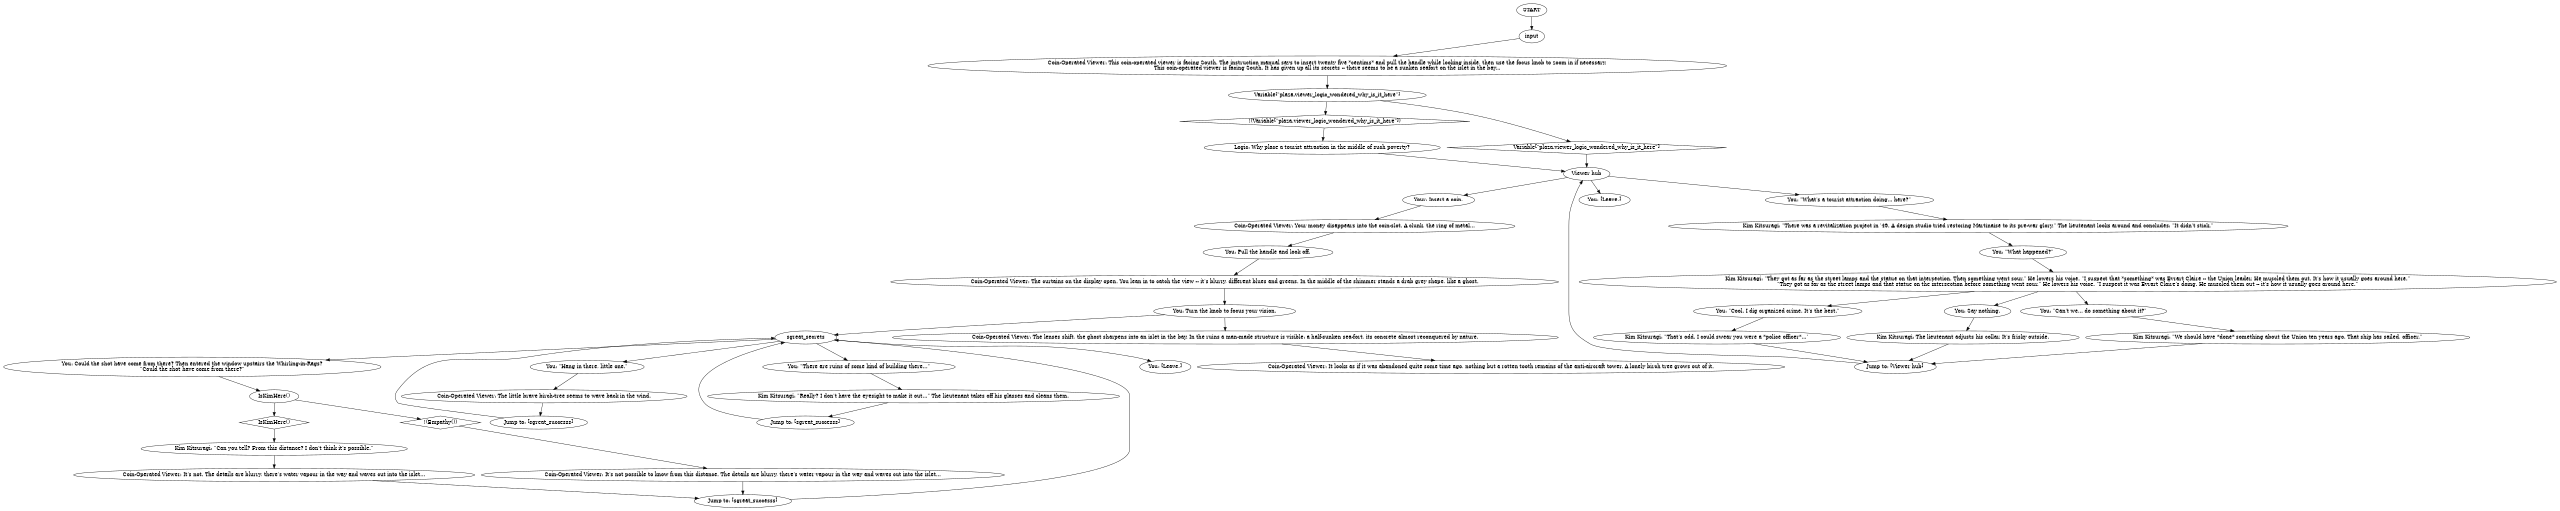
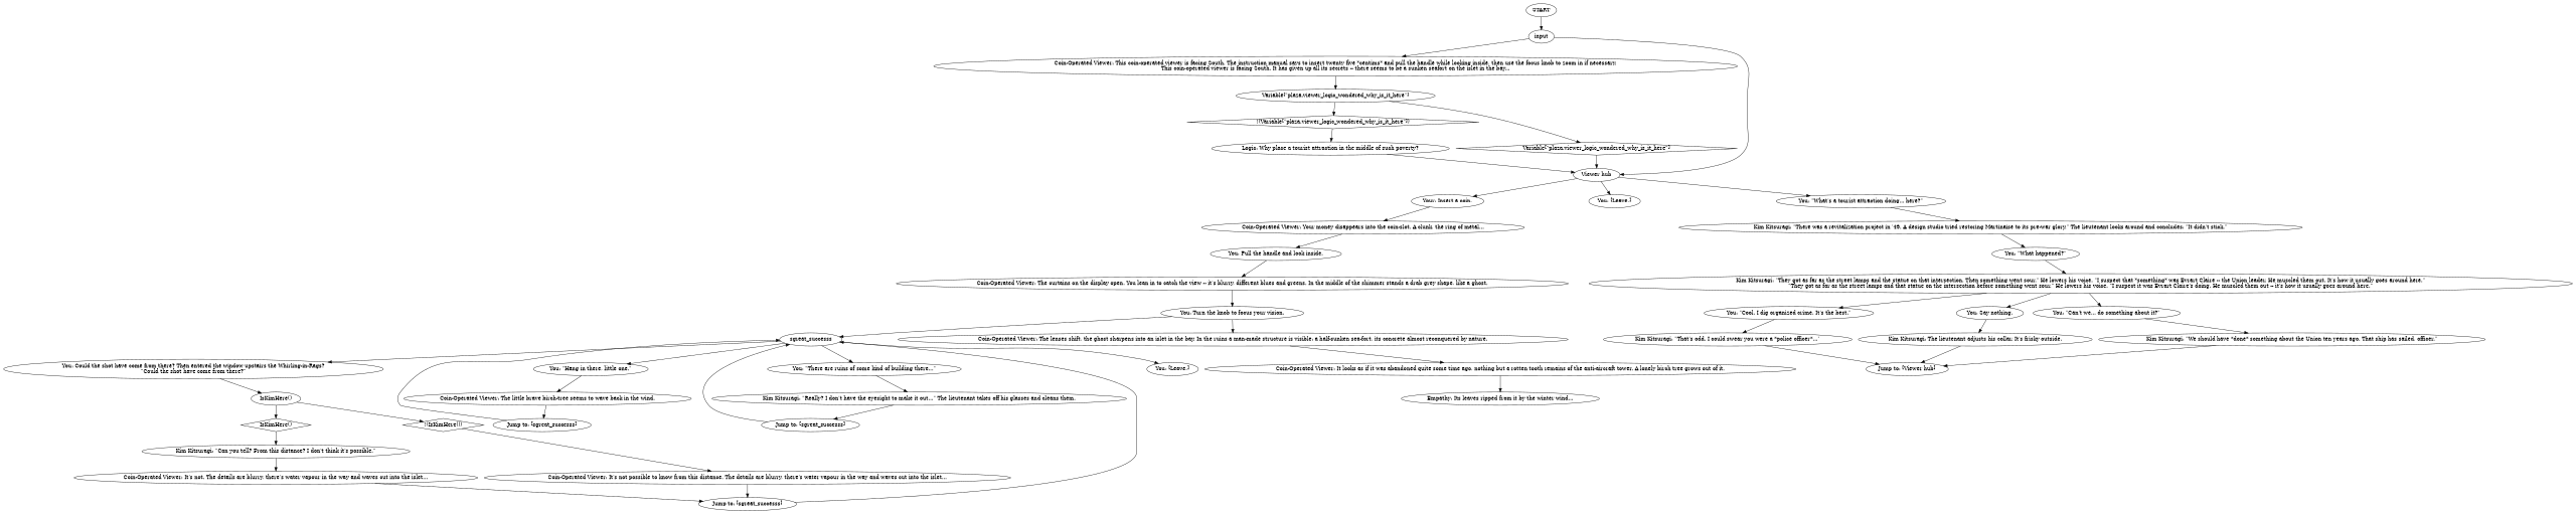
  digraph {
    n1 [label=START]
    n2 [label=input]
    n3 [label="Coin-Operated Viewer: This coin-operated viewer is facing South. The instruction manual says to insert twenty five *centims* and pull the handle while looking inside, then use the focus knob to zoom in if necessary.\nThis coin-operated viewer is facing South. It has given up all its secrets -- there seems to be a sunken seafort on the islet in the bay..."]
    n4 [label="Variable[\"plaza.viewer_logic_wondered_why_is_it_here\"]"]
    n5 [label="You: [Leave.]"]
    n6 [label="Viewer hub"]
    n7 [label="Your: Insert a coin."]
    n8 [label="You: \"What's a tourist attraction doing... here?\""]
    n9 [label="You: [Leave.]"]
    n10 [label="Coin-Operated Viewer: Your money disappears into the coin-slot. A clunk, the ring of metal..."]
    n11 [label="Kim Kitsuragi: \"There was a revitalization project in '49. A design studio tried restoring Martinaise to its pre-war glory.\" The lieutenant looks around and concludes: \"It didn't stick.\""]
    n12 [label="Variable[\"plaza.viewer_logic_wondered_why_is_it_here\"]" shape=diamond]
    n13 [label="!(Variable[\"plaza.viewer_logic_wondered_why_is_it_here\"])" shape=diamond]
    n14 [label="Logic: Why place a tourist attraction in the middle of such poverty?"]
    n15 [label="You: Could the shot have come from there? Then entered the window upstairs the Whirling-in-Rags?\n\"Could the shot have come from there?\""]
    n16 [label="IsKimHere()"]
    n17 [label="IsKimHere()" shape=diamond]
-   n18 [label="!(Empathy())" shape=diamond]
-   n19 [label="You: Pull the handle and look off."]
+   n18 [label="!(IsKimHere())" shape=diamond]
+   n19 [label="You: Pull the handle and look inside."]
    n20 [label="You: \"What happened?\""]
    n21 [label="Coin-Operated Viewer: It's not possible to know from this distance. The details are blurry, there's water vapour in the way and waves cut into the islet..."]
    n22 [label="Jump to: [sgreat_successs]"]
-   n23 [label=sgreat_secrets]
+   n23 [label=sgreat_successs]
    n24 [label="Kim Kitsuragi: \"That's odd. I could swear you were a *police officer*...\""]
    n25 [label="Jump to: [Viewer hub]"]
    n26 [label="Coin-Operated Viewer: The curtains on the display open. You lean in to catch the view -- it's blurry, different blues and greens. In the middle of the shimmer stands a drab grey shape, like a ghost."]
    n27 [label="Kim Kitsuragi: \"Really? I don't have the eyesight to make it out...\" The lieutenant takes off his glasses and cleans them."]
    n28 [label="Jump to: [sgreat_successs]"]
    n29 [label="You: \"Can't we... do something about it?\""]
    n30 [label="Kim Kitsuragi: \"We should have *done* something about the Union ten years ago. That ship has sailed, officer.\""]
    n31 [label="Kim Kitsuragi: \"Can you tell? From this distance? I don't think it's possible.\""]
    n32 [label="Coin-Operated Viewer: It's not. The details are blurry, there's water vapour in the way and waves cut into the islet..."]
    n33 [label="Kim Kitsuragi: \"They got as far as the street lamps and the statue on that intersection. Then something went sour.\" He lowers his voice. \"I suspect that *something* was Evrart Claire -- the Union leader. He muscled them out. It's how it usually goes around here.\"\n\"They got as far as the street lamps and that statue on the intersection before something went sour.\" He lowers his voice. \"I suspect it was Evrart Claire's doing. He muscled them out -- it's how it usually goes around here.\""]
    n34 [label="You: \"Cool. I dig organized crime. It's the best.\""]
    n35 [label="You: Say nothing."]
    n36 [label="Kim Kitsuragi: The lieutenant adjusts his collar. It's frisky outside."]
    n37 [label="Coin-Operated Viewer: It looks as if it was abandoned quite some time ago, nothing but a rotten tooth remains of the anti-aircraft tower. A lonely birch tree grows out of it."]
+   n38 [label="Empathy: Its leaves ripped from it by the winter wind..."]
    n39 [label="You: \"Hang in there, little one.\""]
    n40 [label="You: \"There are ruins of some kind of building there...\""]
    n41 [label="Coin-Operated Viewer: The little brave birch-tree seems to wave back in the wind."]
    n42 [label="Jump to: [sgreat_successs]"]
    n43 [label="You: Turn the knob to focus your vision."]
    n44 [label="Coin-Operated Viewer: The lenses shift, the ghost sharpens into an islet in the bay. In the ruins a man-made structure is visible: a half-sunken sea-fort, its concrete almost reconquered by nature."]
    n1 -> n2
    n2 -> n3
    n3 -> n4
    n4 -> n12
    n4 -> n13
    n6 -> n7
    n6 -> n8
    n6 -> n9
    n7 -> n10
    n8 -> n11
    n10 -> n19
    n11 -> n20
    n12 -> n6
    n13 -> n14
    n14 -> n6
    n15 -> n16
    n16 -> n17
    n16 -> n18
    n17 -> n31
    n18 -> n21
    n19 -> n26
    n20 -> n33
    n21 -> n22
    n22 -> n23
    n23 -> n5
    n23 -> n15
    n23 -> n39
    n23 -> n40
    n24 -> n25
-   n25 -> n6
+   n2 -> n6
    n26 -> n43
    n27 -> n28
    n28 -> n23
    n29 -> n30
    n30 -> n25
    n31 -> n32
    n32 -> n22
    n33 -> n29
    n33 -> n34
    n33 -> n35
    n34 -> n24
    n35 -> n36
    n36 -> n25
+   n37 -> n38
    n39 -> n41
    n40 -> n27
    n41 -> n42
    n42 -> n23
    n43 -> n23
    n43 -> n44
    n44 -> n37
  }
